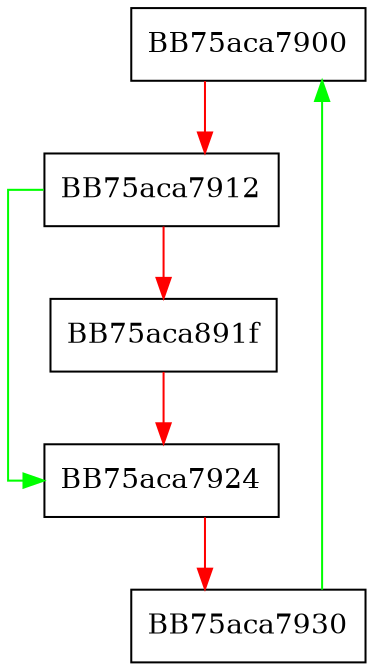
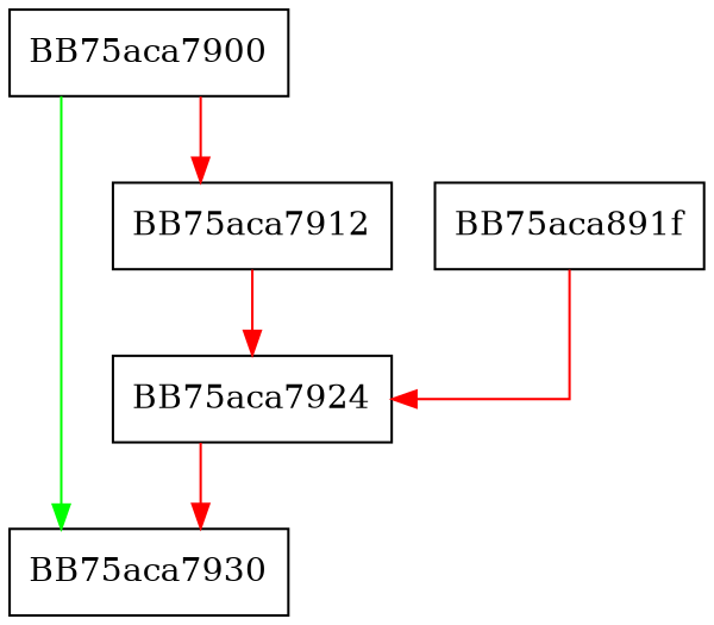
  digraph {
    splines=ortho
    node [shape=box]
    edge [color=red]
    BB75aca7900
    BB75aca7930
    BB75aca7912
    BB75aca7924
    n5 [label=BB75aca891f]
-   BB75aca7930 -> BB75aca7900 [color=green]
+   BB75aca7900 -> BB75aca7930 [color=green]
    BB75aca7900 -> BB75aca7912
-   BB75aca7912 -> BB75aca7924 [color=green]
-   BB75aca7912 -> n5
+   BB75aca7912 -> BB75aca7924
    BB75aca7924 -> BB75aca7930
    n5 -> BB75aca7924
  }
